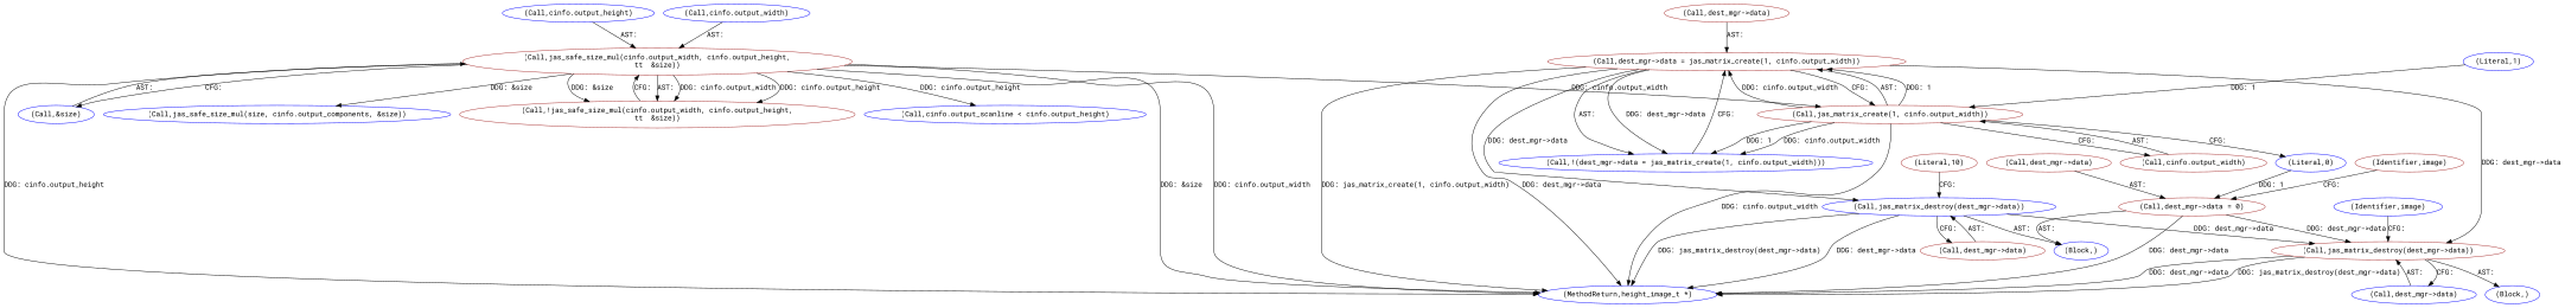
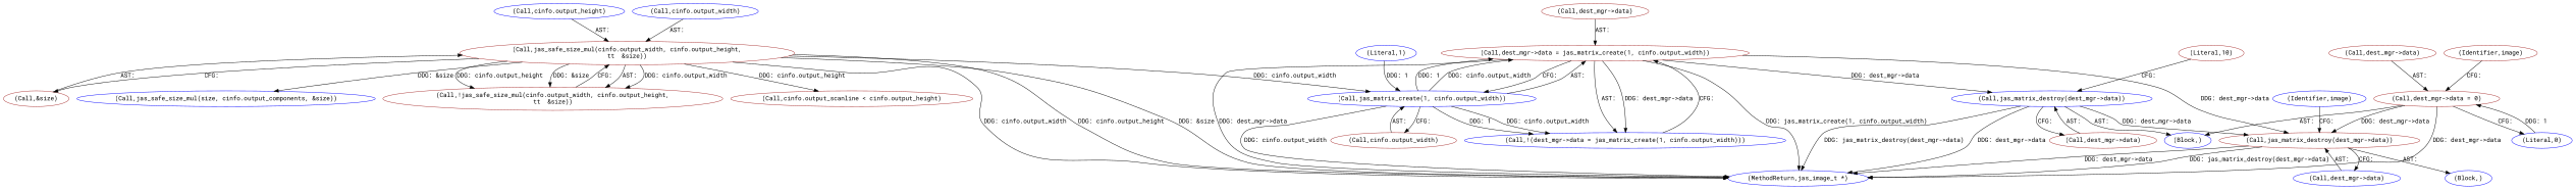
  digraph {
    fontname="Roboto Mono"
    node [color=brown fontname="Roboto Mono"]
    edge [fontname="Roboto Mono"]
    n1 [label="(Call,jas_matrix_destroy(dest_mgr->data))"]
-   n2 [color=blue label="(MethodReturn,height_image_t *)"]
+   n2 [color=blue label="(MethodReturn,jas_image_t *)"]
    n3 [color=blue label="(Block,)"]
    n4 [color=blue label="(Call,dest_mgr->data)"]
    n5 [label="(Call,dest_mgr->data = 0)"]
    n6 [color=blue label="(Literal,0)"]
    n7 [color=blue label="(Block,)"]
    n8 [label="(Call,dest_mgr->data = jas_matrix_create(1, cinfo.output_width))"]
-   n9 [label="(Call,jas_matrix_create(1, cinfo.output_width))"]
+   n9 [color=blue label="(Call,jas_matrix_create(1, cinfo.output_width))"]
    n10 [color=blue label="(Call,jas_matrix_destroy(dest_mgr->data))"]
    n11 [color=blue label="(Call,!(dest_mgr->data = jas_matrix_create(1, cinfo.output_width)))"]
    n12 [label="(Call,cinfo.output_width)"]
    n13 [label="(Call,dest_mgr->data)"]
    n14 [label="(Call,jas_safe_size_mul(cinfo.output_width, cinfo.output_height,\n\t\t  &size))"]
-   n15 [color=blue label="(Call,&size)"]
+   n15 [label="(Call,&size)"]
    n16 [color=blue label="(Call,jas_safe_size_mul(size, cinfo.output_components, &size))"]
    n17 [label="(Call,!jas_safe_size_mul(cinfo.output_width, cinfo.output_height,\n\t\t  &size))"]
-   n18 [color=blue label="(Call,cinfo.output_scanline < cinfo.output_height)"]
+   n18 [label="(Call,cinfo.output_scanline < cinfo.output_height)"]
    n19 [label="(Literal,10)"]
    n20 [label="(Call,dest_mgr->data)"]
    n21 [label="(Identifier,image)"]
    n22 [color=blue label="(Literal,1)"]
    n23 [color=blue label="(Identifier,image)"]
    n24 [label="(Call,dest_mgr->data)"]
    n25 [color=blue label="(Call,cinfo.output_width)"]
    n26 [color=blue label="(Call,cinfo.output_height)"]
    n1 -> n2 [label="DDG: dest_mgr->data"]
    n1 -> n2 [label="DDG: jas_matrix_destroy(dest_mgr->data)"]
    n1 -> n3 [label="AST: "]
    n1 -> n4 [label="CFG: "]
    n4 -> n1 [label="AST: "]
    n5 -> n1 [label="DDG: dest_mgr->data"]
    n5 -> n2 [label="DDG: dest_mgr->data"]
-   n9 -> n6 [label="CFG: "]
+   n5 -> n6 [label="CFG: "]
    n5 -> n7 [label="AST: "]
    n6 -> n5 [label="DDG: 1"]
    n8 -> n1 [label="DDG: dest_mgr->data"]
    n8 -> n2 [label="DDG: jas_matrix_create(1, cinfo.output_width)"]
    n8 -> n2 [label="DDG: dest_mgr->data"]
    n8 -> n9 [label="CFG: "]
    n8 -> n10 [label="DDG: dest_mgr->data"]
    n8 -> n11 [label="AST: "]
    n8 -> n11 [label="DDG: dest_mgr->data"]
    n9 -> n2 [label="DDG: cinfo.output_width"]
    n9 -> n8 [label="AST: "]
    n9 -> n8 [label="DDG: 1"]
    n9 -> n8 [label="DDG: cinfo.output_width"]
    n9 -> n11 [label="DDG: 1"]
    n9 -> n11 [label="DDG: cinfo.output_width"]
    n9 -> n12 [label="CFG: "]
    n10 -> n1 [label="DDG: dest_mgr->data"]
    n10 -> n2 [label="DDG: jas_matrix_destroy(dest_mgr->data)"]
    n10 -> n2 [label="DDG: dest_mgr->data"]
    n10 -> n7 [label="AST: "]
    n10 -> n13 [label="CFG: "]
    n11 -> n8 [label="CFG: "]
    n12 -> n9 [label="AST: "]
    n13 -> n10 [label="AST: "]
    n14 -> n2 [label="DDG: cinfo.output_height"]
    n14 -> n2 [label="DDG: &size"]
    n14 -> n2 [label="DDG: cinfo.output_width"]
    n14 -> n9 [label="DDG: cinfo.output_width"]
    n14 -> n15 [label="CFG: "]
    n14 -> n16 [label="DDG: &size"]
    n14 -> n17 [label="AST: "]
    n14 -> n17 [label="DDG: cinfo.output_width"]
    n14 -> n17 [label="DDG: cinfo.output_height"]
    n14 -> n17 [label="DDG: &size"]
    n14 -> n18 [label="DDG: cinfo.output_height"]
    n15 -> n14 [label="AST: "]
    n17 -> n14 [label="CFG: "]
    n19 -> n10 [label="CFG: "]
    n20 -> n8 [label="AST: "]
    n21 -> n5 [label="CFG: "]
    n22 -> n9 [label="DDG: 1"]
    n23 -> n1 [label="CFG: "]
    n24 -> n5 [label="AST: "]
    n25 -> n14 [label="AST: "]
    n26 -> n14 [label="AST: "]
  }
